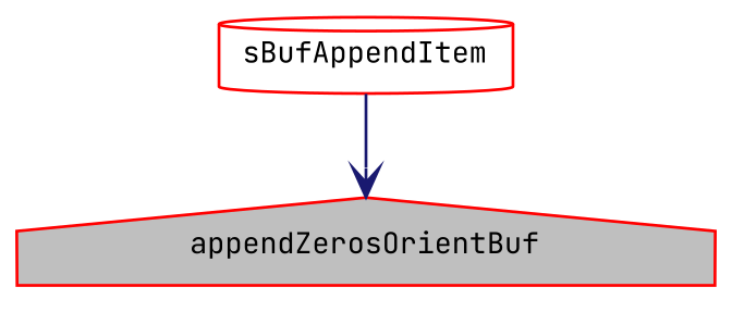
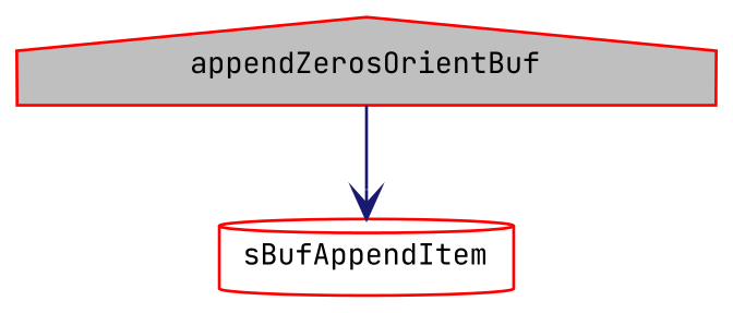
  digraph {
    rankdir=TB
    fontname="JetBrains Mono"
    node [color=red fontname="JetBrains Mono" fontsize=10 style=filled]
    n1 [fillcolor=grey75 fontcolor=black height=0.2 label=appendZerosOrientBuf shape=house width=0.4]
    n2 [fillcolor=white height=0.2 label=sBufAppendItem shape=cylinder width=0.4]
-   n2 -> n1 [color=midnightblue fontname="JetBrains Mono" fontsize=10 labelfontname=Helvetica labelfontsize=10 style=solid arrowhead=vee]
+   n1 -> n2 [color=midnightblue fontname="JetBrains Mono" fontsize=10 labelfontname=Helvetica labelfontsize=10 style=solid arrowhead=vee]
  }
